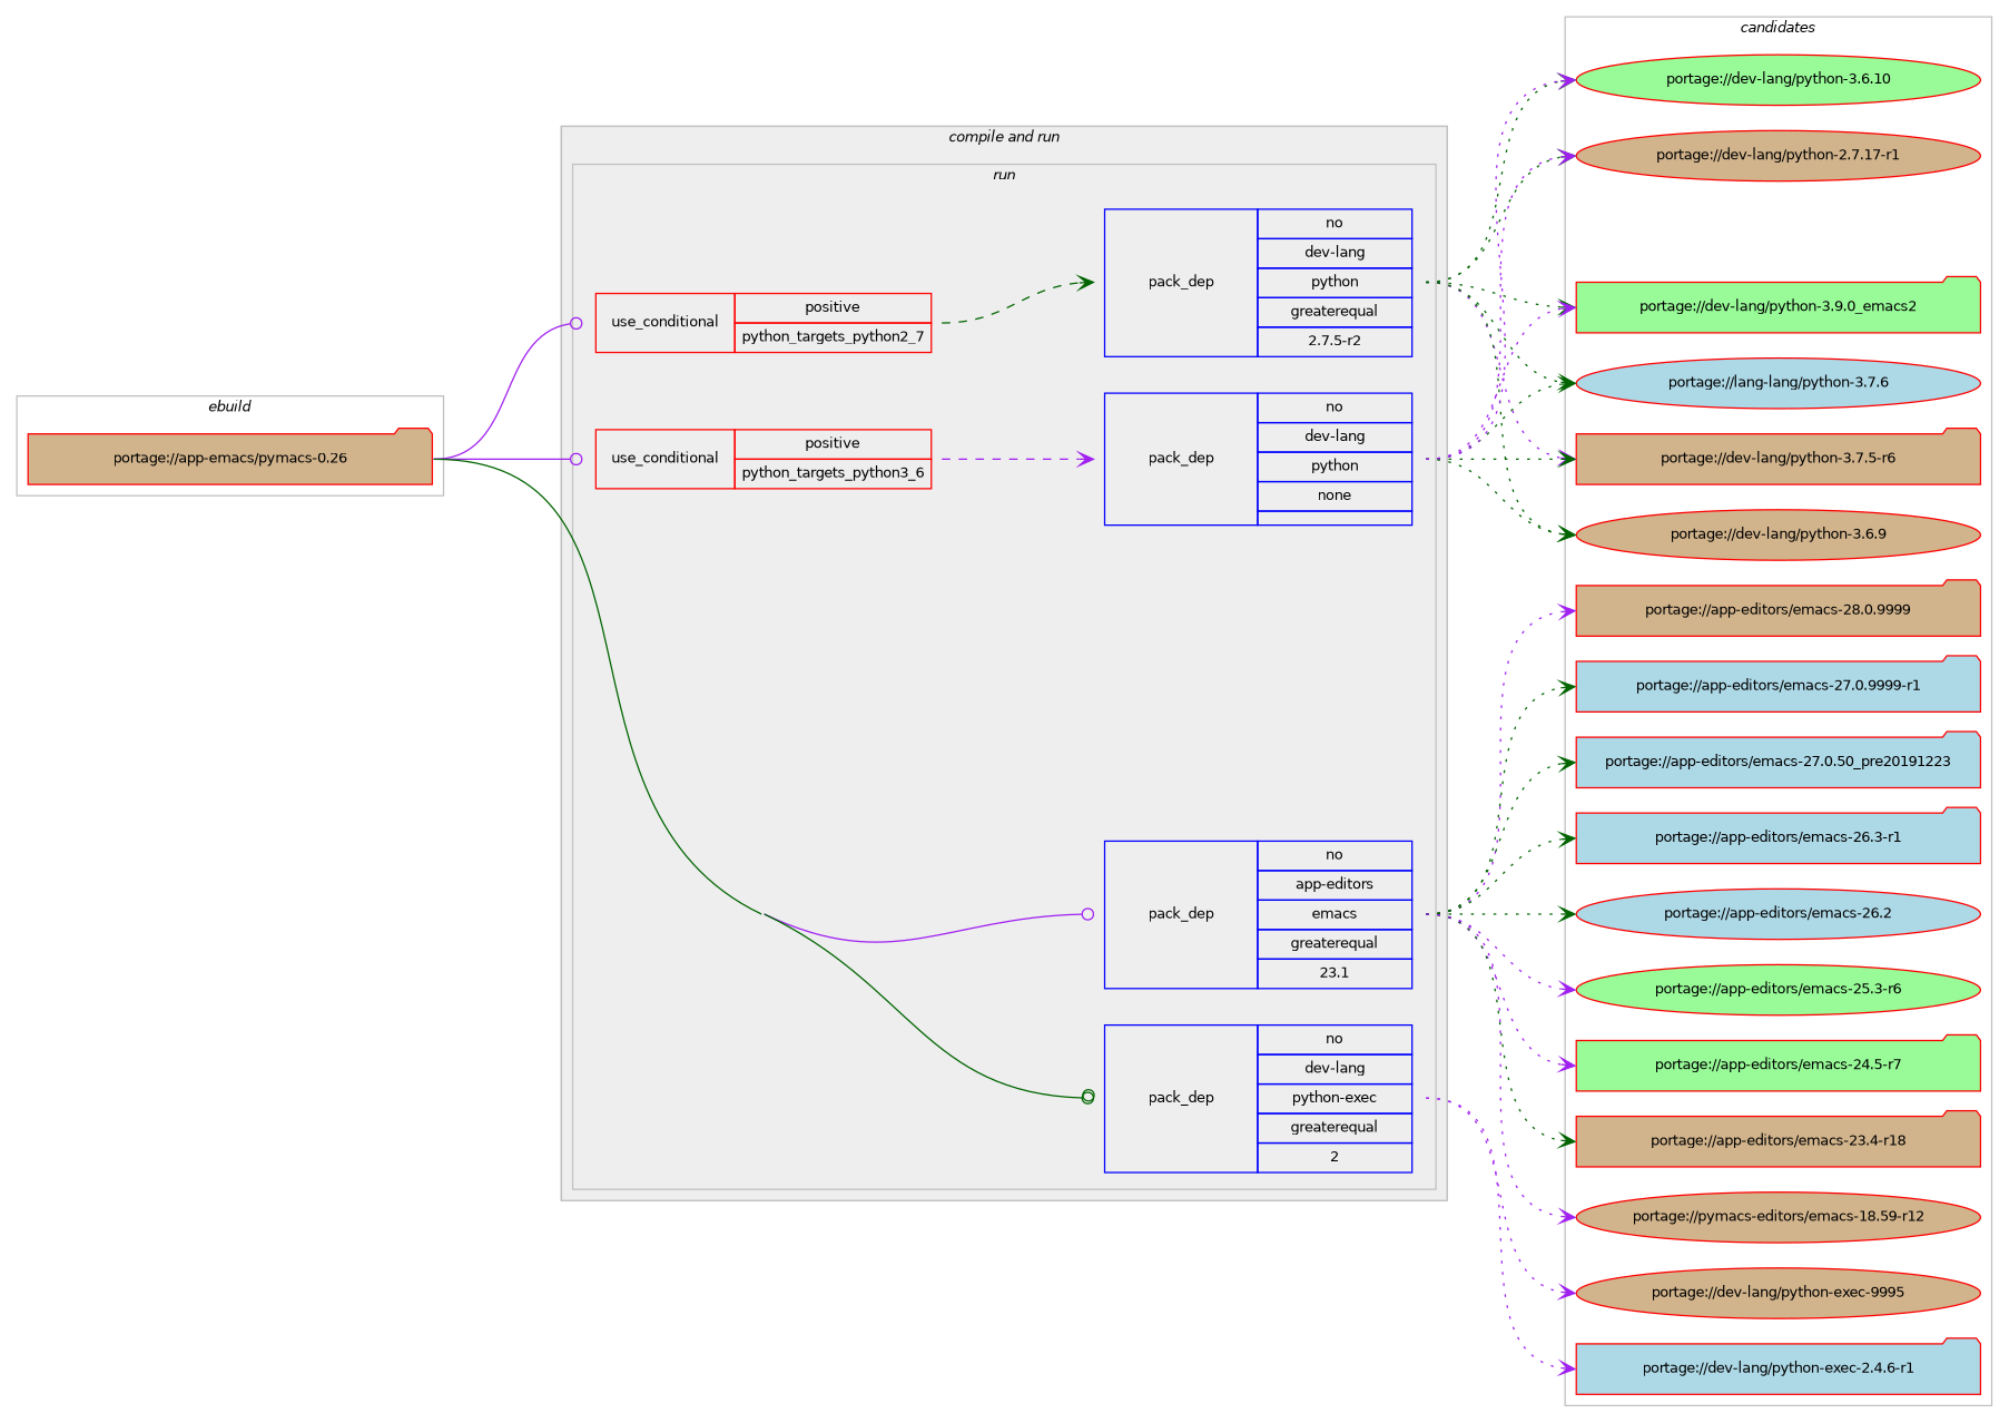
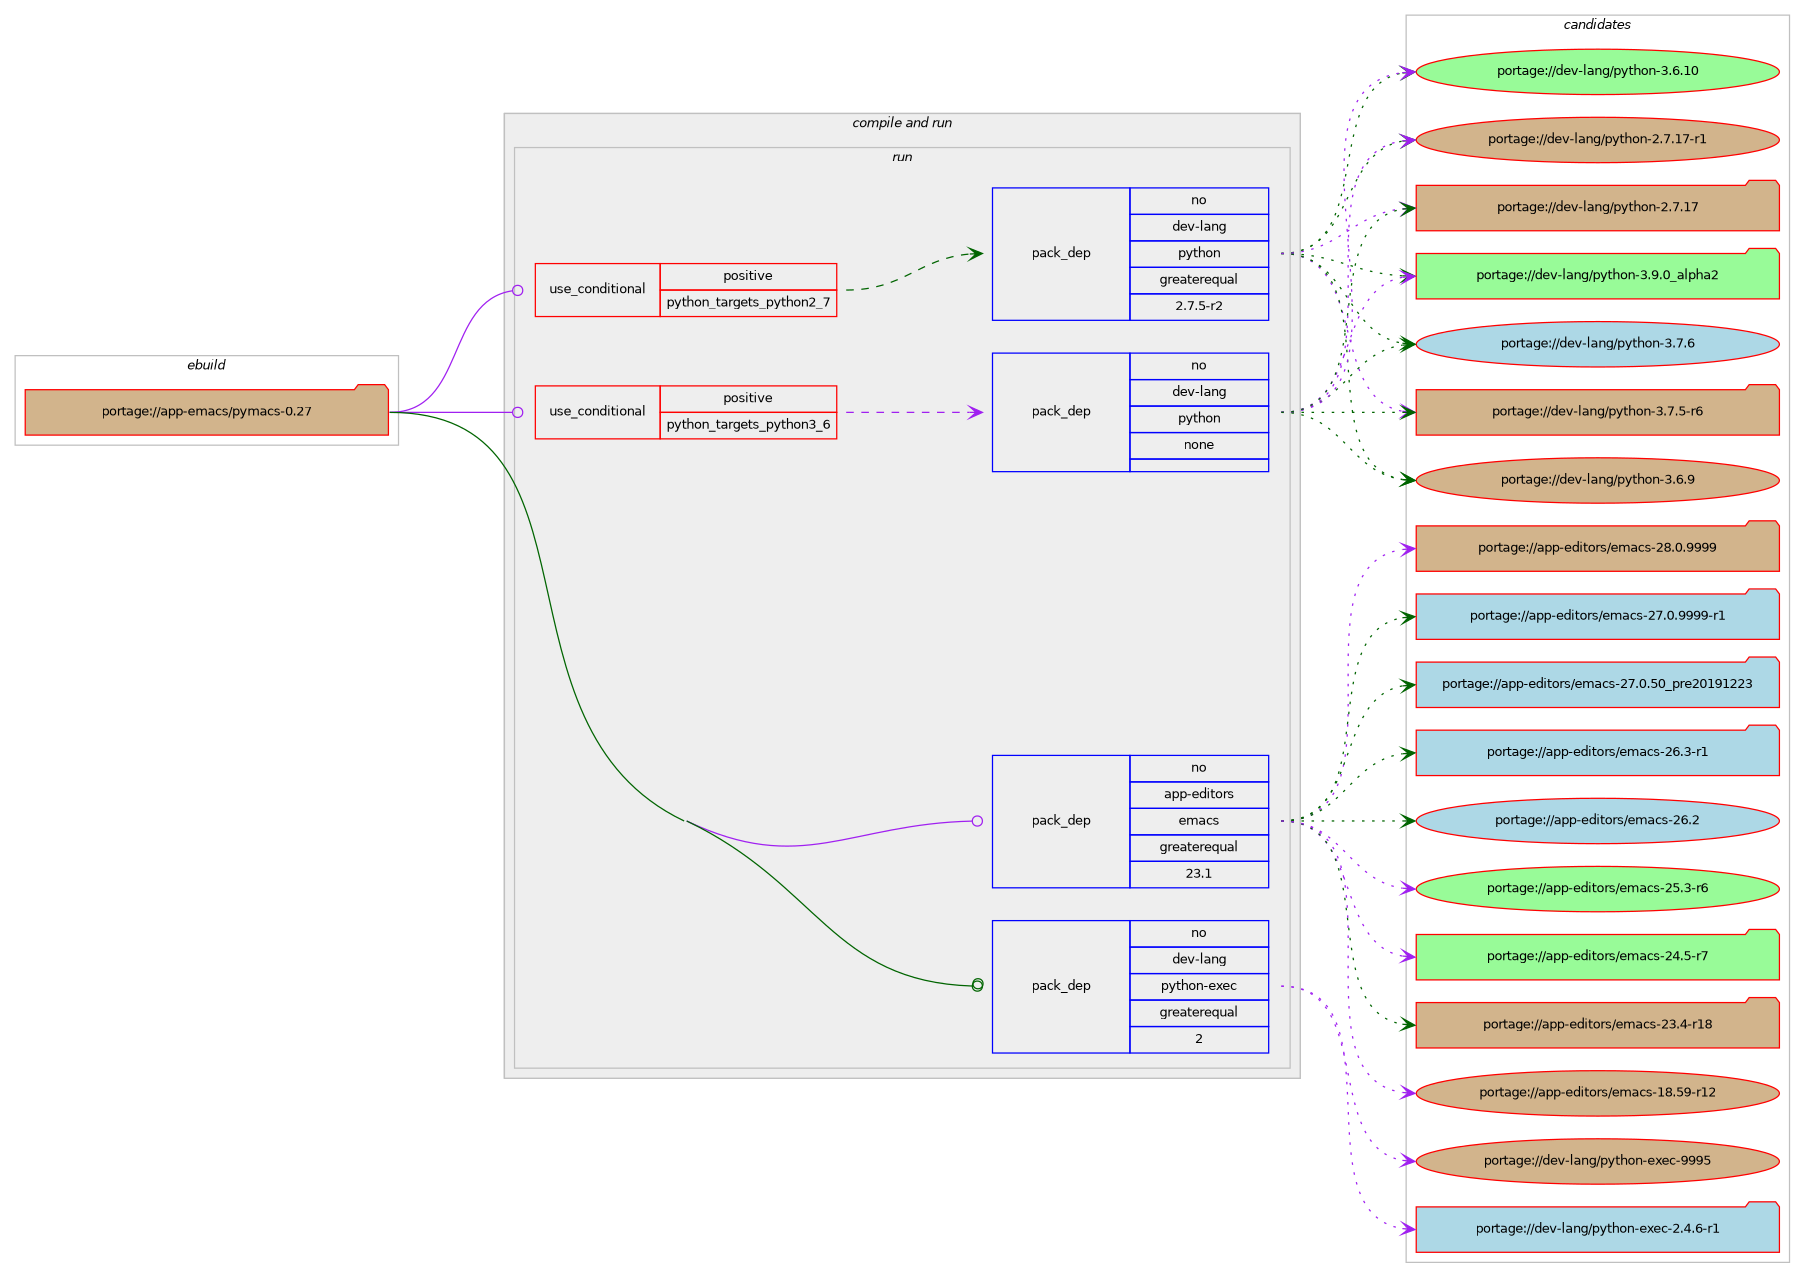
  digraph {
    compound=true
    concentrate=true
    fontname=Helvetica
    fontsize=10
    newrank=true
    rankdir=LR
    ranksep=1.5
    node [color=red fillcolor=tan fontname=Helvetica fontsize=10 shape=folder style=filled]
    edge [arrowhead=vee color=darkgreen headport=w style=dotted tailport=e weight=100]
-   n1 [label="portage://app-emacs/pymacs-0.26" width=4]
+   n1 [label="portage://app-emacs/pymacs-0.27" width=4]
    n2 [color=blue label=<<TABLE BORDER="0" CELLBORDER="1" CELLSPACING="0" CELLPADDING="4" WIDTH="220"><TR><TD ROWSPAN="6" CELLPADDING="30">pack_dep</TD></TR><TR><TD WIDTH="110">no</TD></TR><TR><TD>dev-lang</TD></TR><TR><TD>python</TD></TR><TR><TD>greaterequal</TD></TR><TR><TD>2.7.5-r2</TD></TR></TABLE>> shape=none fillcolor="" style=""]
    n3 [label=<<TABLE BORDER="0" CELLBORDER="1" CELLSPACING="0" CELLPADDING="4"><TR><TD ROWSPAN="3" CELLPADDING="10">use_conditional</TD></TR><TR><TD>positive</TD></TR><TR><TD>python_targets_python2_7</TD></TR></TABLE>> shape=none fillcolor="" style=""]
    n4 [color=blue label=<<TABLE BORDER="0" CELLBORDER="1" CELLSPACING="0" CELLPADDING="4" WIDTH="220"><TR><TD ROWSPAN="6" CELLPADDING="30">pack_dep</TD></TR><TR><TD WIDTH="110">no</TD></TR><TR><TD>dev-lang</TD></TR><TR><TD>python</TD></TR><TR><TD>none</TD></TR><TR><TD></TD></TR></TABLE>> shape=none fillcolor="" style=""]
    n5 [label=<<TABLE BORDER="0" CELLBORDER="1" CELLSPACING="0" CELLPADDING="4"><TR><TD ROWSPAN="3" CELLPADDING="10">use_conditional</TD></TR><TR><TD>positive</TD></TR><TR><TD>python_targets_python3_6</TD></TR></TABLE>> shape=none fillcolor="" style=""]
    n6 [color=blue label=<<TABLE BORDER="0" CELLBORDER="1" CELLSPACING="0" CELLPADDING="4" WIDTH="220"><TR><TD ROWSPAN="6" CELLPADDING="30">pack_dep</TD></TR><TR><TD WIDTH="110">no</TD></TR><TR><TD>app-editors</TD></TR><TR><TD>emacs</TD></TR><TR><TD>greaterequal</TD></TR><TR><TD>23.1</TD></TR></TABLE>> shape=none fillcolor="" style=""]
    n7 [color=blue label=<<TABLE BORDER="0" CELLBORDER="1" CELLSPACING="0" CELLPADDING="4" WIDTH="220"><TR><TD ROWSPAN="6" CELLPADDING="30">pack_dep</TD></TR><TR><TD WIDTH="110">no</TD></TR><TR><TD>dev-lang</TD></TR><TR><TD>python-exec</TD></TR><TR><TD>greaterequal</TD></TR><TR><TD>2</TD></TR></TABLE>> shape=none fillcolor="" style=""]
-   n8 [fillcolor=palegreen label="portage://dev-lang/python-3.9.0_emacs2" width=4]
-   n9 [fillcolor=lightblue label="portage://lang-lang/python-3.7.6" shape=ellipse width=4]
+   n8 [fillcolor=palegreen label="portage://dev-lang/python-3.9.0_alpha2" width=4]
+   n9 [fillcolor=lightblue label="portage://dev-lang/python-3.7.6" shape=ellipse width=4]
    n10 [label="portage://dev-lang/python-3.7.5-r6" width=4]
    n11 [label="portage://dev-lang/python-3.6.9" shape=ellipse width=4]
    n12 [fillcolor=palegreen label="portage://dev-lang/python-3.6.10" shape=ellipse width=4]
    n13 [label="portage://dev-lang/python-2.7.17-r1" shape=ellipse width=4]
+   n14 [label="portage://dev-lang/python-2.7.17" width=4]
    n15 [label="portage://app-editors/emacs-28.0.9999" width=4]
    n16 [fillcolor=lightblue label="portage://app-editors/emacs-27.0.9999-r1" width=4]
    n17 [fillcolor=lightblue label="portage://app-editors/emacs-27.0.50_pre20191223" width=4]
    n18 [fillcolor=lightblue label="portage://app-editors/emacs-26.3-r1" width=4]
    n19 [fillcolor=lightblue label="portage://app-editors/emacs-26.2" shape=ellipse width=4]
    n20 [fillcolor=palegreen label="portage://app-editors/emacs-25.3-r6" shape=ellipse width=4]
    n21 [fillcolor=palegreen label="portage://app-editors/emacs-24.5-r7" width=4]
    n22 [label="portage://app-editors/emacs-23.4-r18" width=4]
-   n23 [label="portage://pymacs-editors/emacs-18.59-r12" shape=ellipse width=4]
+   n23 [label="portage://app-editors/emacs-18.59-r12" shape=ellipse width=4]
    n24 [label="portage://dev-lang/python-exec-9995" shape=ellipse width=4]
    n25 [fillcolor=lightblue label="portage://dev-lang/python-exec-2.4.6-r1" width=4]
    subgraph cluster_1 {
      color=gray
      label=<<i>dependencies</i>>
      subgraph cluster_2 {
        color=gray
        fillcolor="#eeeeee"
        label=<<i>compile</i>>
        style=filled
      }
      subgraph cluster_3 {
        color=gray
        fillcolor="#eeeeee"
        label=<<i>compile and run</i>>
        style=filled
      }
      subgraph cluster_4 {
        color=gray
        fillcolor="#eeeeee"
        label=<<i>run</i>>
        style=filled
        subgraph sub_5 {
          color=gray
          fillcolor="#eeeeee"
          label=<<i>run</i>>
          style=filled
          n3
          subgraph sub_6 {
            color=gray
            fillcolor="#eeeeee"
            label=<<i>run</i>>
            style=filled
            n2
          }
        }
        subgraph sub_7 {
          color=gray
          fillcolor="#eeeeee"
          label=<<i>run</i>>
          style=filled
          n5
          subgraph sub_8 {
            color=gray
            fillcolor="#eeeeee"
            label=<<i>run</i>>
            style=filled
            n4
          }
        }
        subgraph sub_9 {
          color=gray
          fillcolor="#eeeeee"
          label=<<i>run</i>>
          style=filled
          n6
        }
        subgraph sub_10 {
          color=gray
          fillcolor="#eeeeee"
          label=<<i>run</i>>
          style=filled
          n7
        }
      }
    }
    subgraph cluster_11 {
      color=gray
      label=<<i>ebuild</i>>
      n1
    }
    subgraph cluster_12 {
      color=gray
      label=<<i>candidates</i>>
      rank=same
      subgraph sub_13 {
        color=black
        label=<<i>candidates</i>>
        nodesep=1
        rank=same
        n8
        n9
        n10
        n11
        n12
        n13
+       n14
      }
      subgraph sub_14 {
        color=black
        label=<<i>candidates</i>>
        nodesep=1
        rank=same
        n8
        n9
        n10
        n11
        n12
        n13
+       n14
      }
      subgraph sub_15 {
        color=black
        label=<<i>candidates</i>>
        nodesep=1
        rank=same
        n15
        n16
        n17
        n18
        n19
        n20
        n21
        n22
        n23
      }
      subgraph sub_16 {
        color=black
        label=<<i>candidates</i>>
        nodesep=1
        rank=same
        n24
        n25
      }
    }
    n1 -> n3 [arrowhead=odot color=purple style=solid weight=20]
    n1 -> n5 [arrowhead=odot color=purple style=solid weight=20]
    n1 -> n6 [arrowhead=odot color=purple style=solid weight=20]
    n1 -> n7 [arrowhead=odot style=solid weight=20]
    n2 -> n8
    n2 -> n9
    n2 -> n10 [color=purple]
    n2 -> n11
    n2 -> n12
    n2 -> n13
+   n2 -> n14 [color=purple]
    n3 -> n2 [style=dashed weight=20]
    n4 -> n8 [color=purple]
    n4 -> n9
    n4 -> n10
    n4 -> n11
    n4 -> n12 [color=purple]
    n4 -> n13 [color=purple]
+   n4 -> n14
    n5 -> n4 [color=purple style=dashed weight=20]
    n6 -> n15 [color=purple]
    n6 -> n16
    n6 -> n17
    n6 -> n18
    n6 -> n19
    n6 -> n20 [color=purple]
    n6 -> n21 [color=purple]
    n6 -> n22
    n6 -> n23 [color=purple]
    n7 -> n24 [color=purple]
    n7 -> n25 [color=purple]
  }
